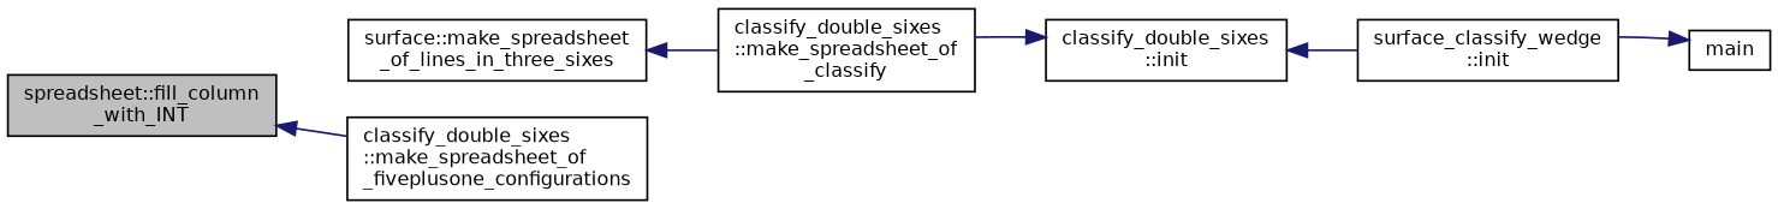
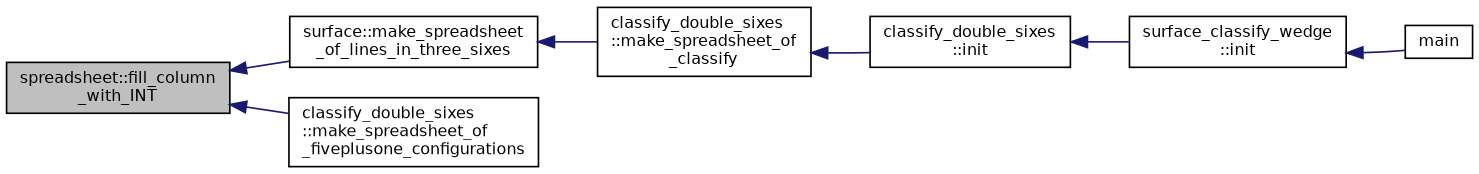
  digraph {
    rankdir=LR
    node [color=black fillcolor=white fontname=Helvetica fontsize=10 shape=record style=filled]
    edge [color=midnightblue dir=back fontname=Helvetica fontsize=10 labelfontname=Helvetica labelfontsize=10 style=solid]
    n1 [fillcolor=grey75 fontcolor=black height=0.2 label="spreadsheet::fill_column\l_with_INT" width=0.4]
    n2 [height=0.2 label="surface::make_spreadsheet\l_of_lines_in_three_sixes" width=0.4]
    n3 [height=0.2 label="classify_double_sixes\l::make_spreadsheet_of\l_fiveplusone_configurations" width=0.4]
    n4 [height=0.2 label="classify_double_sixes\l::make_spreadsheet_of\l_classify" width=0.4]
    n5 [height=0.2 label="classify_double_sixes\l::init" width=0.4]
    n6 [height=0.2 label="surface_classify_wedge\l::init" width=0.4]
    n7 [height=0.2 label=main width=0.4]
+   n1 -> n2
    n1 -> n3
    n2 -> n4
-   n5 -> n4
+   n4 -> n5
    n5 -> n6
-   n7 -> n6
+   n6 -> n7
  }
